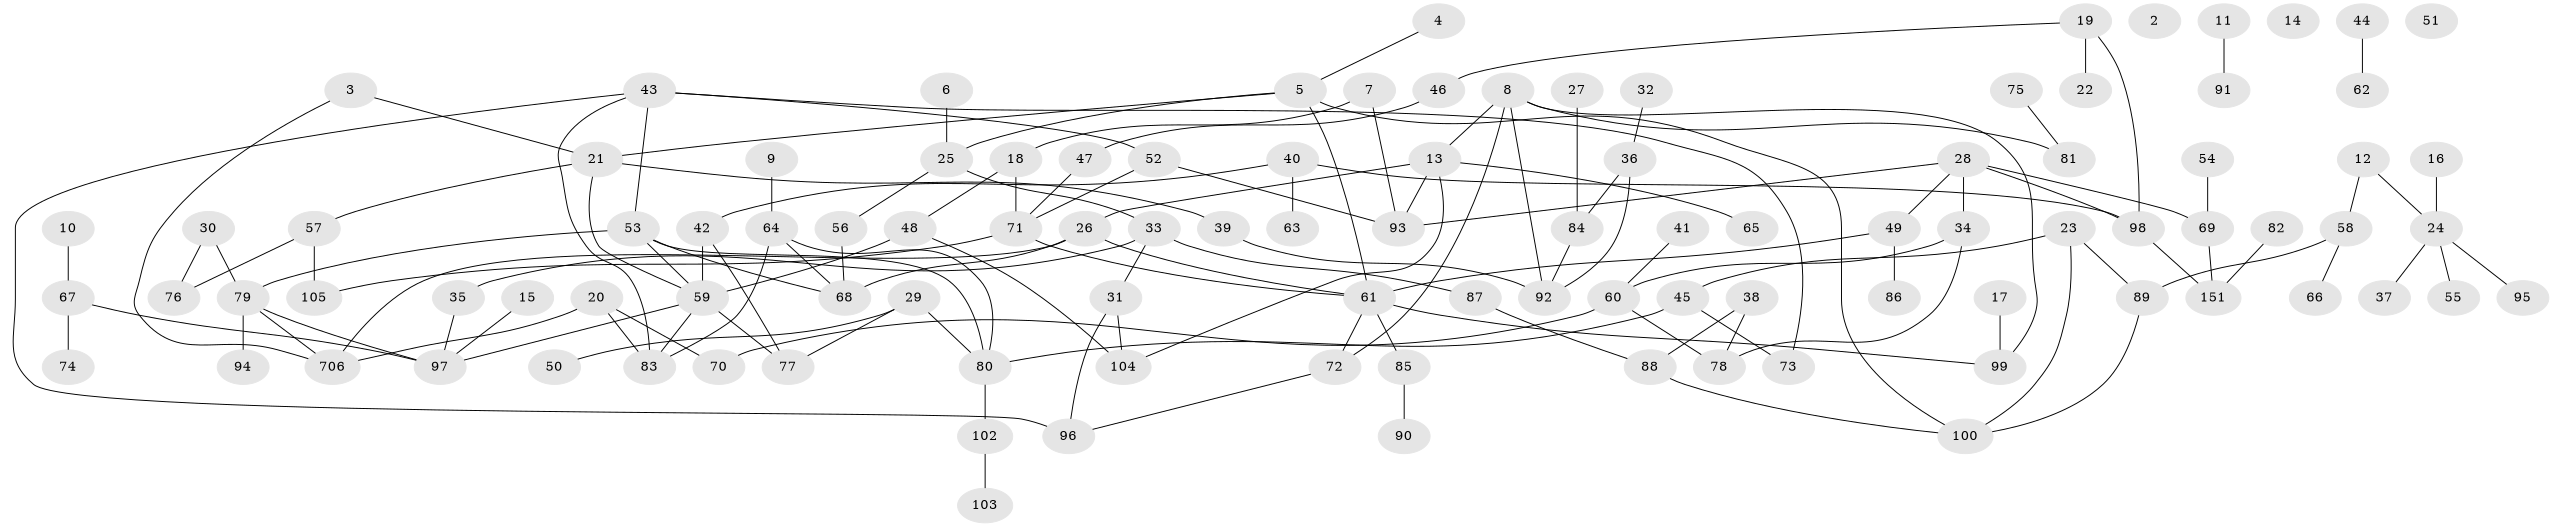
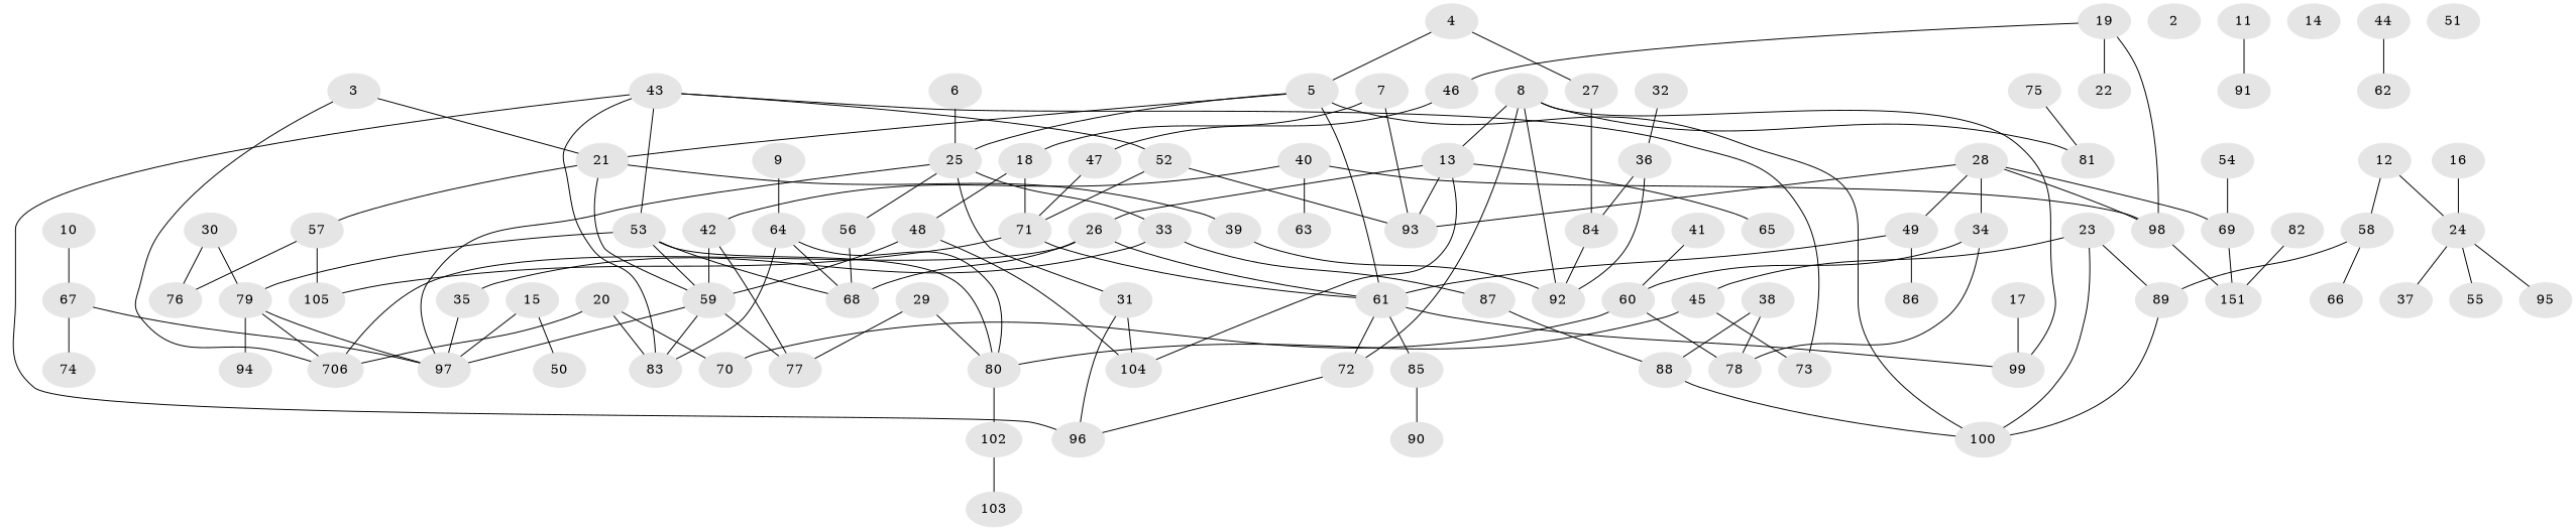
  graph {
    node [color=gray90 style=filled]
    43
    83
    96
    52
    53
    73
    2
    3
    21
    n10 [label=706]
    39
    57
    59
    4
    5
    27
    25
    61
    100
    84
    97
    31
    33
    56
    72
    99
    85
    6
    7
    18
    93
    48
    71
    8
    13
    81
    92
    26
    65
    104
    9
    64
    68
    80
    10
    67
    74
    11
    91
    12
    24
    58
    37
    55
    95
    89
    66
    14
    15
    50
    16
    17
    105
    19
    22
    46
    98
    47
    n69 [label=151]
    20
    70
    76
    77
    23
    45
    35
    87
    28
    34
    49
    69
    60
    78
    86
    29
    102
    30
    79
    94
    32
    36
    88
    38
    40
    42
    63
    41
    44
    62
    51
    54
    103
    90
    75
    82
    43 -- 83
    43 -- 96
    43 -- 52
    43 -- 53
    43 -- 73
    52 -- 93
    52 -- 71
    53 -- 59
    53 -- 68
    53 -- 80
    53 -- 79
    3 -- 21
    3 -- n10
    21 -- 39
    21 -- 57
    21 -- 59
    39 -- 92
    57 -- 105
    57 -- 76
    59 -- 83
    59 -- 97
    59 -- 77
    4 -- 5
+   4 -- 27
    5 -- 21
    5 -- 25
    5 -- 61
    5 -- 100
    27 -- 84
-   33 -- 31
+   25 -- 97
+   25 -- 31
    25 -- 33
    25 -- 56
    61 -- 72
    61 -- 99
    61 -- 85
    84 -- 92
    31 -- 96
    31 -- 104
    33 -- 35
    33 -- 87
    56 -- 68
    72 -- 96
    85 -- 90
    6 -- 25
    7 -- 18
    7 -- 93
    18 -- 48
    18 -- 71
    48 -- 59
    48 -- 104
    71 -- 61
    71 -- 105
    8 -- 72
    8 -- 99
    8 -- 13
    8 -- 81
    8 -- 92
    13 -- 93
    13 -- 26
    13 -- 65
    13 -- 104
    26 -- n10
    26 -- 61
    26 -- 68
    9 -- 64
    64 -- 83
    64 -- 68
    64 -- 80
    80 -- 102
    10 -- 67
    67 -- 97
    67 -- 74
    11 -- 91
    12 -- 24
    12 -- 58
    24 -- 37
    24 -- 55
    24 -- 95
    58 -- 89
    58 -- 66
    89 -- 100
    15 -- 97
-   29 -- 50
+   15 -- 50
    16 -- 24
    17 -- 99
    19 -- 22
    19 -- 46
    19 -- 98
    46 -- 47
    98 -- n69
    47 -- 71
    20 -- 83
    20 -- n10
    20 -- 70
    23 -- 100
    23 -- 89
    23 -- 45
    45 -- 73
    45 -- 80
    35 -- 97
    87 -- 88
    28 -- 93
    28 -- 98
    28 -- 34
    28 -- 49
    28 -- 69
    34 -- 60
    34 -- 78
    49 -- 61
    49 -- 86
    69 -- n69
    60 -- 70
    60 -- 78
    29 -- 80
    29 -- 77
    102 -- 103
    30 -- 76
    30 -- 79
    79 -- n10
    79 -- 97
    79 -- 94
    32 -- 36
    36 -- 84
    36 -- 92
    88 -- 100
    38 -- 78
    38 -- 88
    40 -- 98
    40 -- 42
    40 -- 63
    42 -- 59
    42 -- 77
    41 -- 60
    44 -- 62
    54 -- 69
    75 -- 81
    82 -- n69
  }
